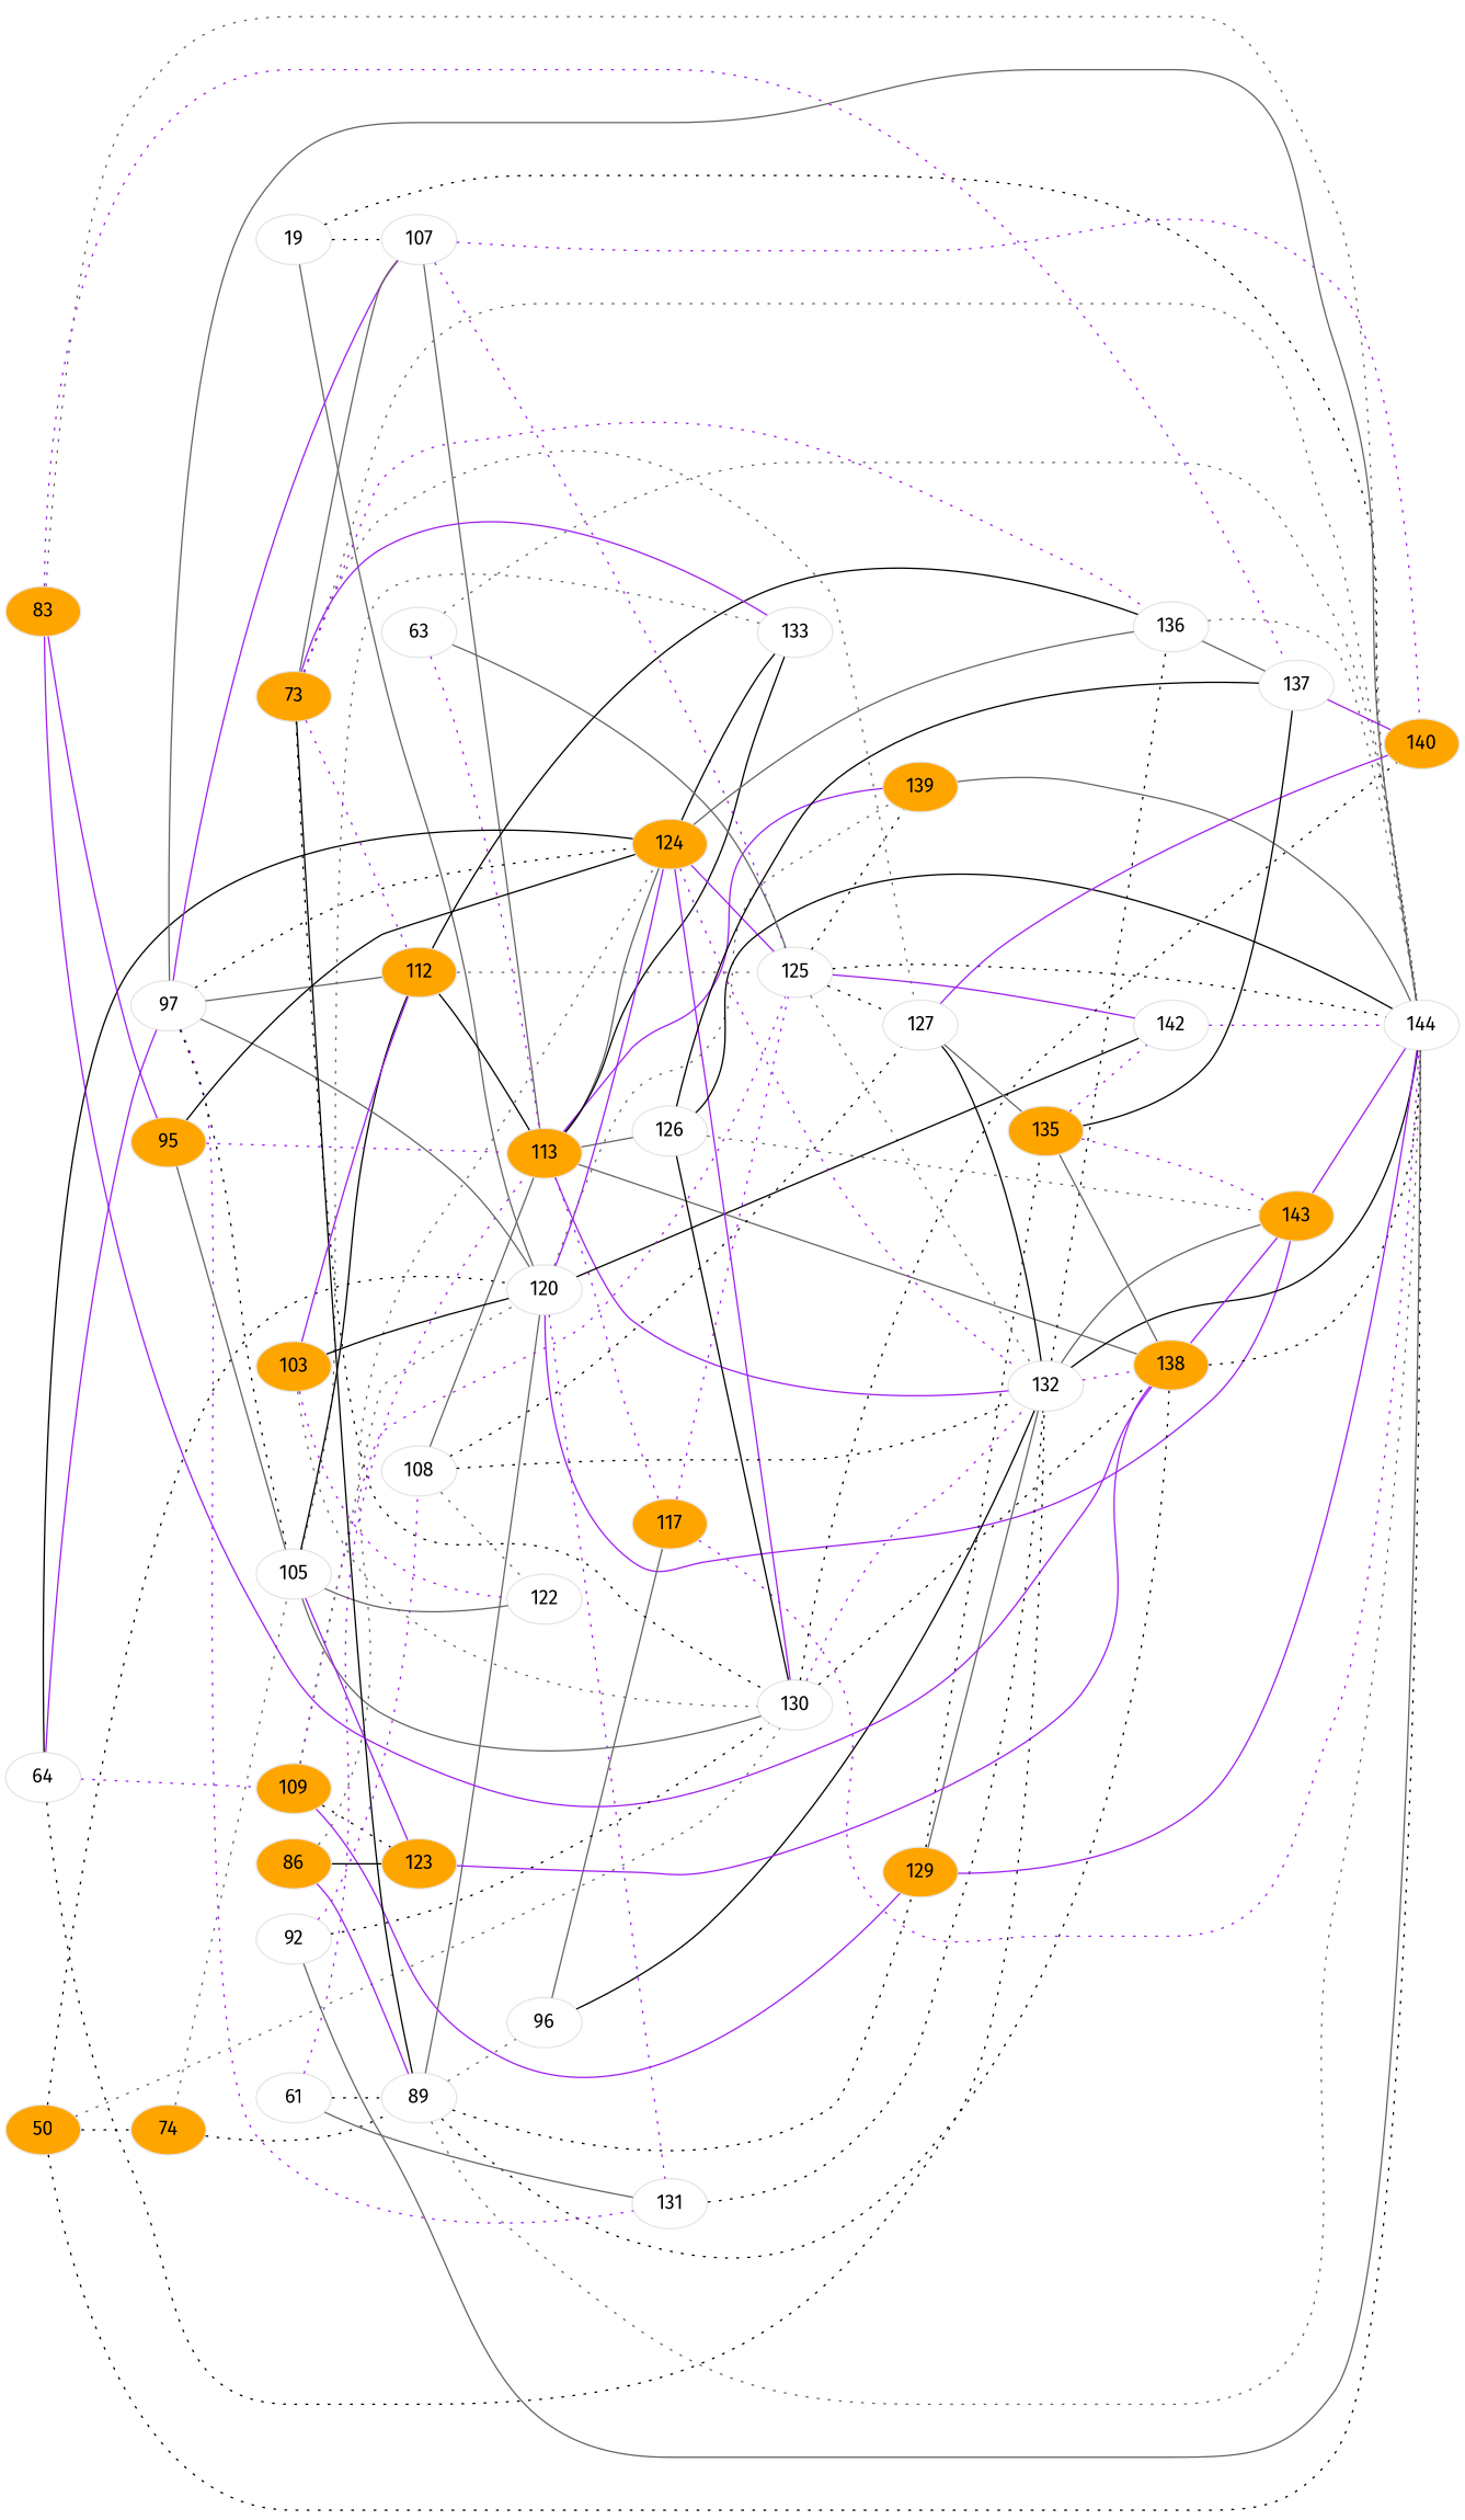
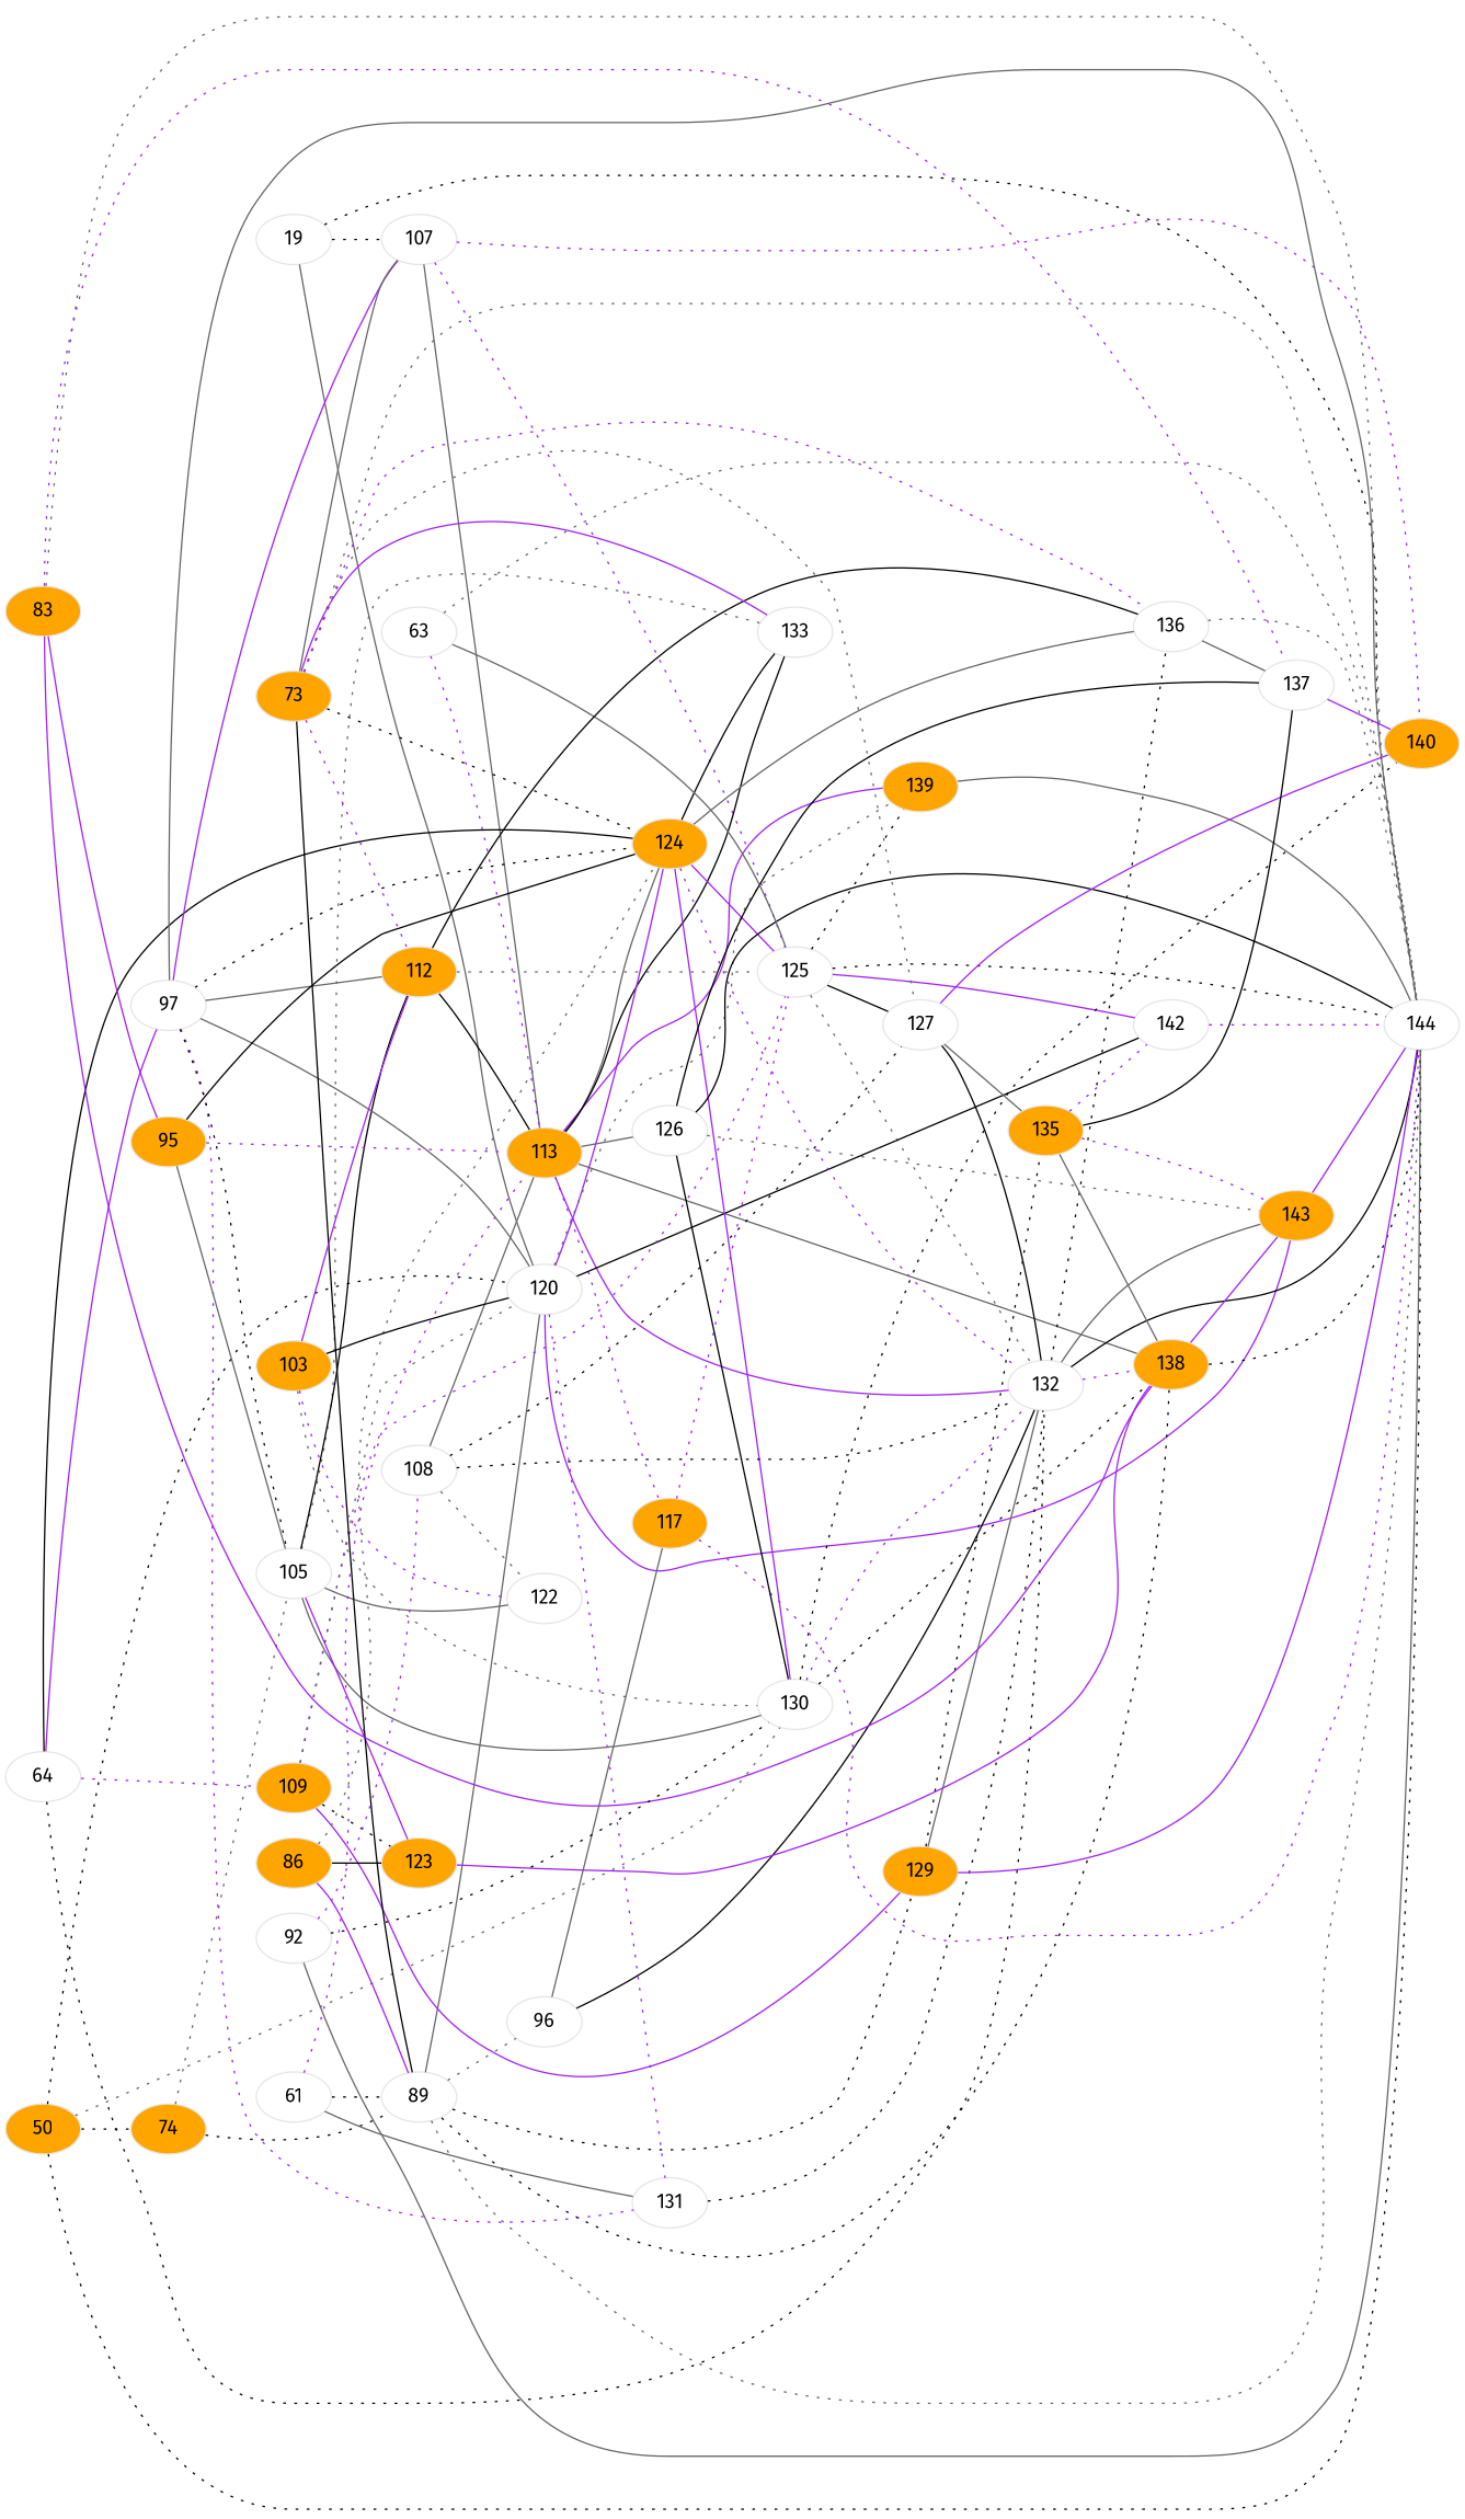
  graph {
    fontname="Fira Sans"
    rankdir=LR
    node [color=gray90 fillcolor=white fontname="Fira Sans" style=filled]
    edge [color=purple fontname="Fira Sans" style=solid]
    107 [super="+6+94"]
    113 [fillcolor=orange super="+27+69+33+106"]
    125 [super="+98+102+110"]
    140 [fillcolor=orange super="+34"]
    19
    120 [super="+38+45+100"]
    144 [super="+28+114+121+134+118"]
    131 [super="+49"]
    124 [fillcolor=orange super="+88"]
    139 [fillcolor=orange]
    142 [super="+119"]
    143 [fillcolor=orange super="+141"]
    50 [fillcolor=orange super="+4"]
    74 [fillcolor=orange]
    130 [super="+82+115"]
    89 [super="+7+30+11+22"]
    105 [super="+17+65"]
    132 [super="+80+128"]
    138 [fillcolor=orange super="+10+43+53+101+87"]
    96 [super="+47"]
    129 [fillcolor=orange super="+32"]
    61
    133
    117 [fillcolor=orange super="+116"]
    126 [super="+68"]
    63
    127 [super="+42"]
    64 [super="+18"]
    97 [super="+21+79+25"]
    109 [fillcolor=orange super="+99"]
    112 [fillcolor=orange super="+84+104"]
    123 [fillcolor=orange]
    136 [super="+111"]
    73 [fillcolor=orange super="+3+46+56+40"]
    135 [fillcolor=orange super="+41"]
    137 [super="+2+35+62"]
    122
    83 [fillcolor=orange super="+66"]
    95 [fillcolor=orange super="+78"]
    86 [fillcolor=orange]
    108 [super="+93"]
    92
    103 [fillcolor=orange]
    107 -- 113 [color=gray40]
    107 -- 125 [style=dotted]
    107 -- 140 [style=dotted]
    113 -- 124 [color=gray40]
    113 -- 139
    113 -- 132 [weight=2]
    113 -- 138 [color=gray40 weight=2]
    113 -- 133 [color=black]
    113 -- 117 [style=dotted]
    113 -- 126 [color=gray40 weight=2]
    125 -- 144 [color=black style=dotted weight=3]
    125 -- 139 [color=black style=dotted]
    125 -- 142
    125 -- 132 [color=gray40 style=dotted]
-   125 -- 127 [color=black style=dotted]
+   125 -- 127 [color=black]
    19 -- 107 [color=black style=dotted weight=2]
    19 -- 120 [color=gray40]
    19 -- 144 [color=black style=dotted]
    120 -- 131 [style=dotted]
    120 -- 124
    120 -- 139 [color=gray40 style=dotted]
    120 -- 142 [color=black weight=2]
    120 -- 143 [weight=2]
    131 -- 132 [color=black style=dotted]
    124 -- 125
    124 -- 130 [weight=2]
    124 -- 132 [style=dotted weight=2]
    124 -- 133 [color=black]
    124 -- 136 [color=gray40]
    139 -- 144 [color=gray40]
    142 -- 144 [style=dotted weight=2]
    143 -- 144
    50 -- 120 [color=black style=dotted]
    50 -- 144 [color=black style=dotted weight=2]
    50 -- 74 [color=black style=dotted weight=2]
    50 -- 130 [color=gray40 style=dotted]
    74 -- 89 [color=black style=dotted]
    74 -- 105 [color=gray40 style=dotted]
    130 -- 140 [color=black style=dotted weight=2]
    130 -- 132 [style=dotted weight=3]
    130 -- 138 [color=black style=dotted]
    89 -- 120 [color=gray40 weight=2]
    89 -- 144 [color=gray40 style=dotted]
    89 -- 138 [color=black style=dotted]
    89 -- 96 [color=gray40 style=dotted]
    89 -- 129 [color=black style=dotted weight=2]
    105 -- 130 [color=gray40 weight=2]
    105 -- 133 [color=gray40 style=dotted]
    105 -- 112 [color=black weight=2]
    105 -- 123
    105 -- 122 [color=gray40]
    132 -- 144 [color=black weight=2]
    132 -- 143 [color=gray40]
    132 -- 138 [style=dotted]
    132 -- 136 [color=black style=dotted]
    138 -- 144 [color=black style=dotted weight=4]
    138 -- 143
    96 -- 132 [color=black]
    96 -- 117 [color=gray40 weight=4]
    129 -- 144 [weight=2]
    129 -- 132 [color=gray40 weight=2]
    129 -- 135 [color=black style=dotted]
    61 -- 113 [style=dotted]
    61 -- 131 [color=gray40 weight=2]
    61 -- 89 [color=black style=dotted]
    117 -- 125 [style=dotted]
    117 -- 144 [style=dotted weight=2]
    126 -- 144 [color=black]
    126 -- 143 [color=gray40 style=dotted]
    126 -- 130 [color=black]
    126 -- 137 [color=black]
    63 -- 113 [style=dotted]
    63 -- 125 [color=gray40]
    63 -- 144 [color=gray40 style=dotted weight=2]
    127 -- 140
    127 -- 132 [color=black weight=4]
    127 -- 135 [color=gray40 weight=2]
    64 -- 124 [color=black]
    64 -- 132 [color=black style=dotted weight=2]
    64 -- 97
    64 -- 109 [style=dotted weight=2]
    97 -- 107 [weight=2]
    97 -- 120 [color=gray40]
    97 -- 144 [color=gray40]
    97 -- 131 [style=dotted weight=2]
    97 -- 124 [color=black style=dotted]
    97 -- 105 [color=black style=dotted]
    97 -- 112 [color=gray40]
    109 -- 125 [style=dotted]
    109 -- 120 [color=gray40 style=dotted]
    109 -- 129
    109 -- 123 [color=black style=dotted]
    112 -- 113 [color=black]
    112 -- 125 [color=gray40 style=dotted]
    112 -- 136 [color=black]
    123 -- 138
    136 -- 144 [color=gray40 style=dotted]
    136 -- 137 [color=gray40]
    73 -- 107 [color=gray40]
    73 -- 144 [color=gray40 style=dotted weight=4]
-   73 -- 130 [color=black style=dotted weight=3]
+   73 -- 124 [color=black style=dotted weight=3]
    73 -- 89 [color=black weight=2]
    73 -- 133
    73 -- 127 [color=gray40 style=dotted]
    73 -- 112 [style=dotted]
    73 -- 136 [style=dotted]
    135 -- 142 [style=dotted]
    135 -- 143 [style=dotted weight=2]
    135 -- 138 [color=gray40]
    135 -- 137 [color=black]
    137 -- 140 [weight=2]
    83 -- 144 [color=gray40 style=dotted]
    83 -- 138 [weight=2]
    83 -- 137 [style=dotted weight=2]
    83 -- 95
    95 -- 113 [style=dotted weight=3]
    95 -- 124 [color=black]
    95 -- 105 [color=gray40]
    86 -- 124 [color=gray40 style=dotted weight=2]
    86 -- 89
    86 -- 123 [color=black]
    108 -- 113 [color=gray40]
    108 -- 132 [color=black style=dotted]
    108 -- 127 [color=black style=dotted]
    108 -- 122 [color=gray40 style=dotted weight=2]
    92 -- 144 [color=gray40]
    92 -- 130 [color=black style=dotted weight=2]
    92 -- 108 [style=dotted]
    103 -- 120 [color=black]
    103 -- 130 [color=gray40 style=dotted]
    103 -- 112
    103 -- 122 [style=dotted]
  }
